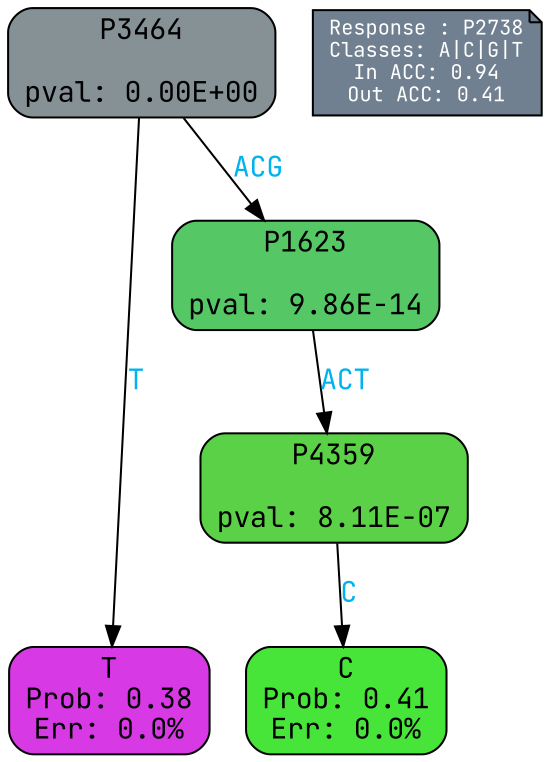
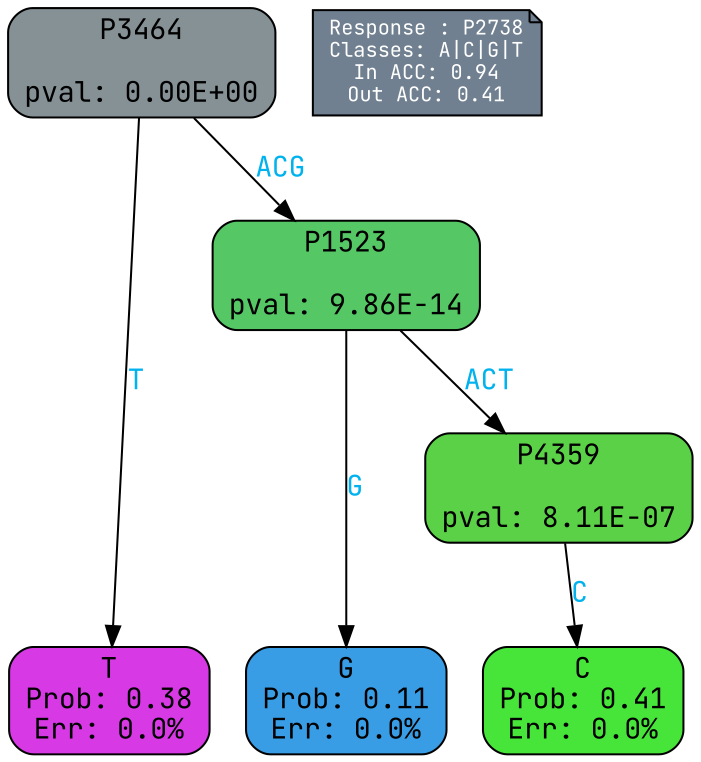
  digraph {
    fontname="JetBrains Mono"
    ranksep=equally
    splines=polylines
    node [color=black fontname="JetBrains Mono" shape=box style="filled, rounded"]
    edge [fontcolor=deepskyblue2 fontname="JetBrains Mono"]
    n1 [fillcolor="#47e539" label="C\nProb: 0.41\nErr: 0.0%"]
+   n2 [fillcolor="#399de5" label="G\nProb: 0.11\nErr: 0.0%"]
    n3 [fillcolor="#d739e5" label="T\nProb: 0.38\nErr: 0.0%"]
    n4 [align=left fillcolor=slategray fontcolor=white fontsize=10 label="Response : P2738\nClasses: A|C|G|T\nIn ACC: 0.94\nOut ACC: 0.41\n" shape=note style=filled]
    n5 [fillcolor="#869195" label="P3464\n\npval: 0.00E+00"]
-   n6 [fillcolor="#55c764" label="P1623\n\npval: 9.86E-14"]
+   n6 [fillcolor="#55c764" label="P1523\n\npval: 9.86E-14"]
    n7 [fillcolor="#5bd147" label="P4359\n\npval: 8.11E-07"]
    subgraph sub_1 {
      rank=same
      n1
+     n2
      n3
    }
    subgraph sub_2 {
      rank=same
      n4
      n5
    }
    n5 -> n3 [label=T]
    n5 -> n6 [label=ACG]
+   n6 -> n2 [label=G]
    n6 -> n7 [label=ACT]
    n7 -> n1 [label=C]
  }
